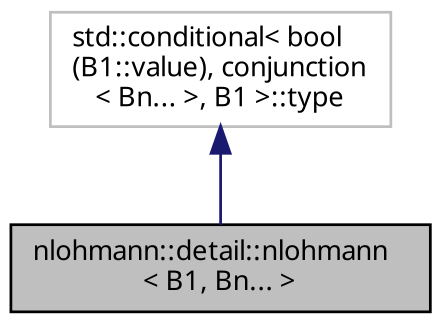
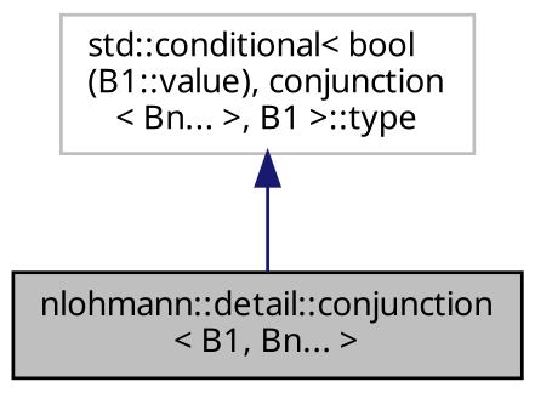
  digraph {
    fontname="Noto Sans"
    node [fontname="Noto Sans" fontsize=10 shape=record style=filled]
-   n1 [color=black fillcolor=grey75 fontcolor=black height=0.2 label="nlohmann::detail::nlohmann\l\< B1, Bn... \>" width=0.4]
+   n1 [color=black fillcolor=grey75 fontcolor=black height=0.2 label="nlohmann::detail::conjunction\l\< B1, Bn... \>" width=0.4]
    n2 [color=grey75 fillcolor=white height=0.2 label="std::conditional\< bool\l(B1::value), conjunction\l\< Bn... \>, B1 \>::type" width=0.4]
    n2 -> n1 [color=midnightblue dir=back fontname="Noto Sans" fontsize=10 labelfontname=Helvetica labelfontsize=10 style=solid]
  }
